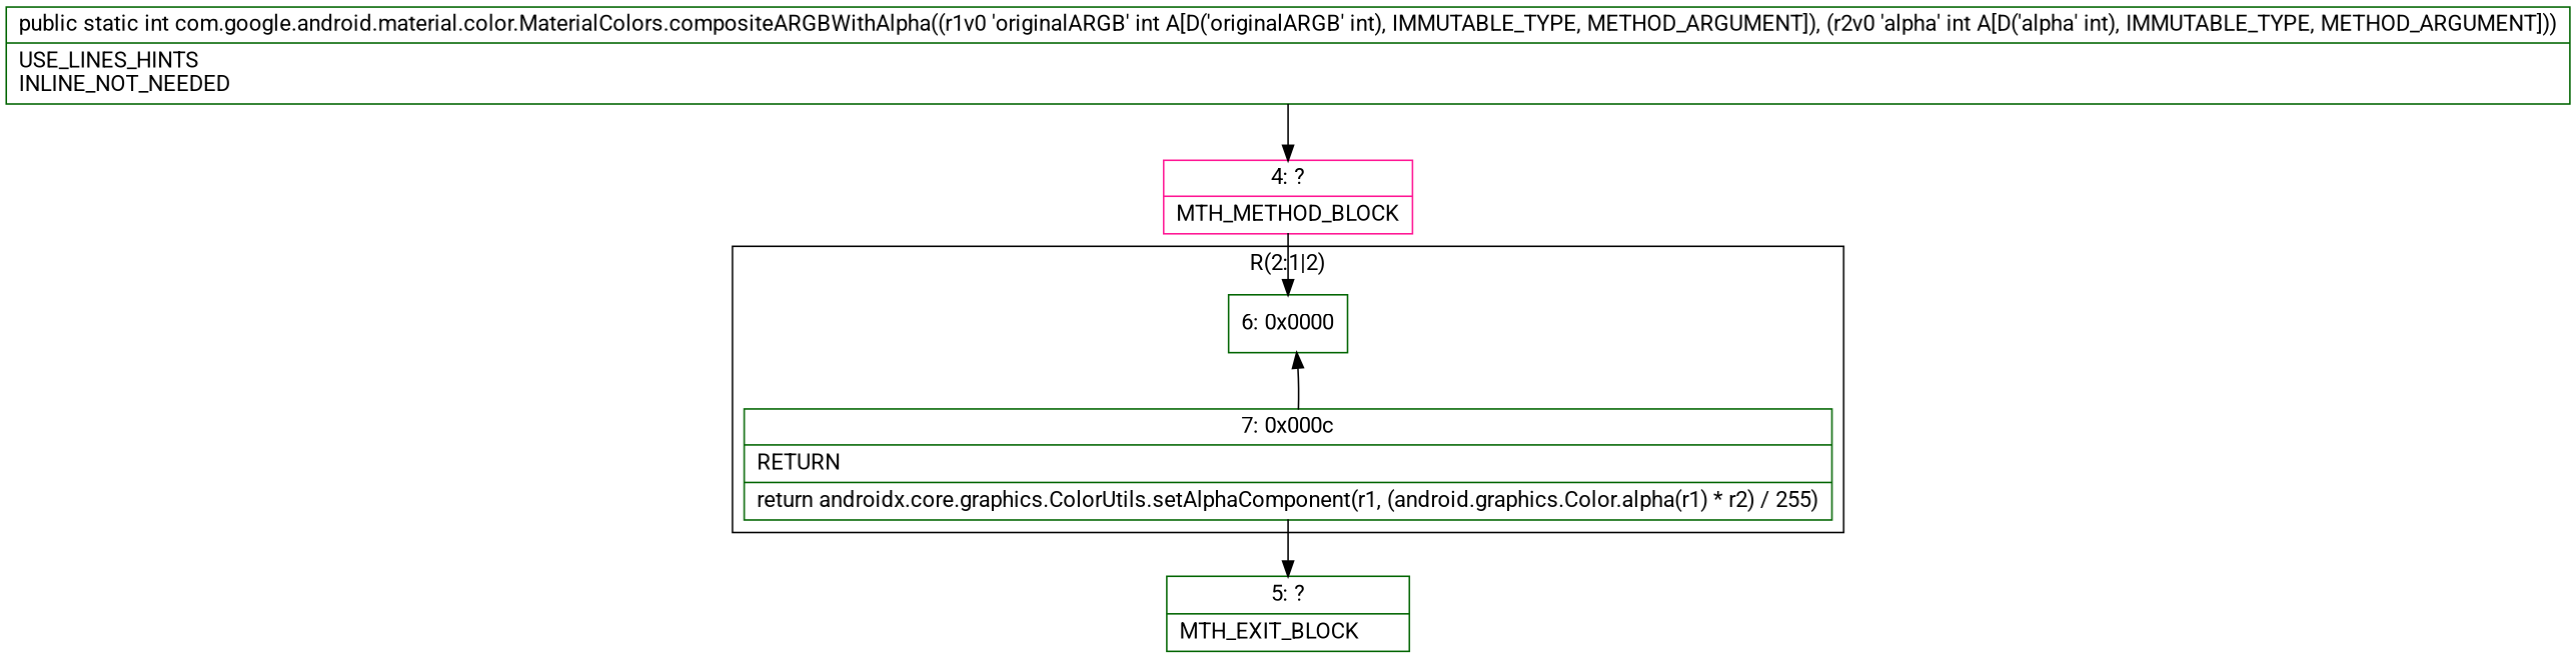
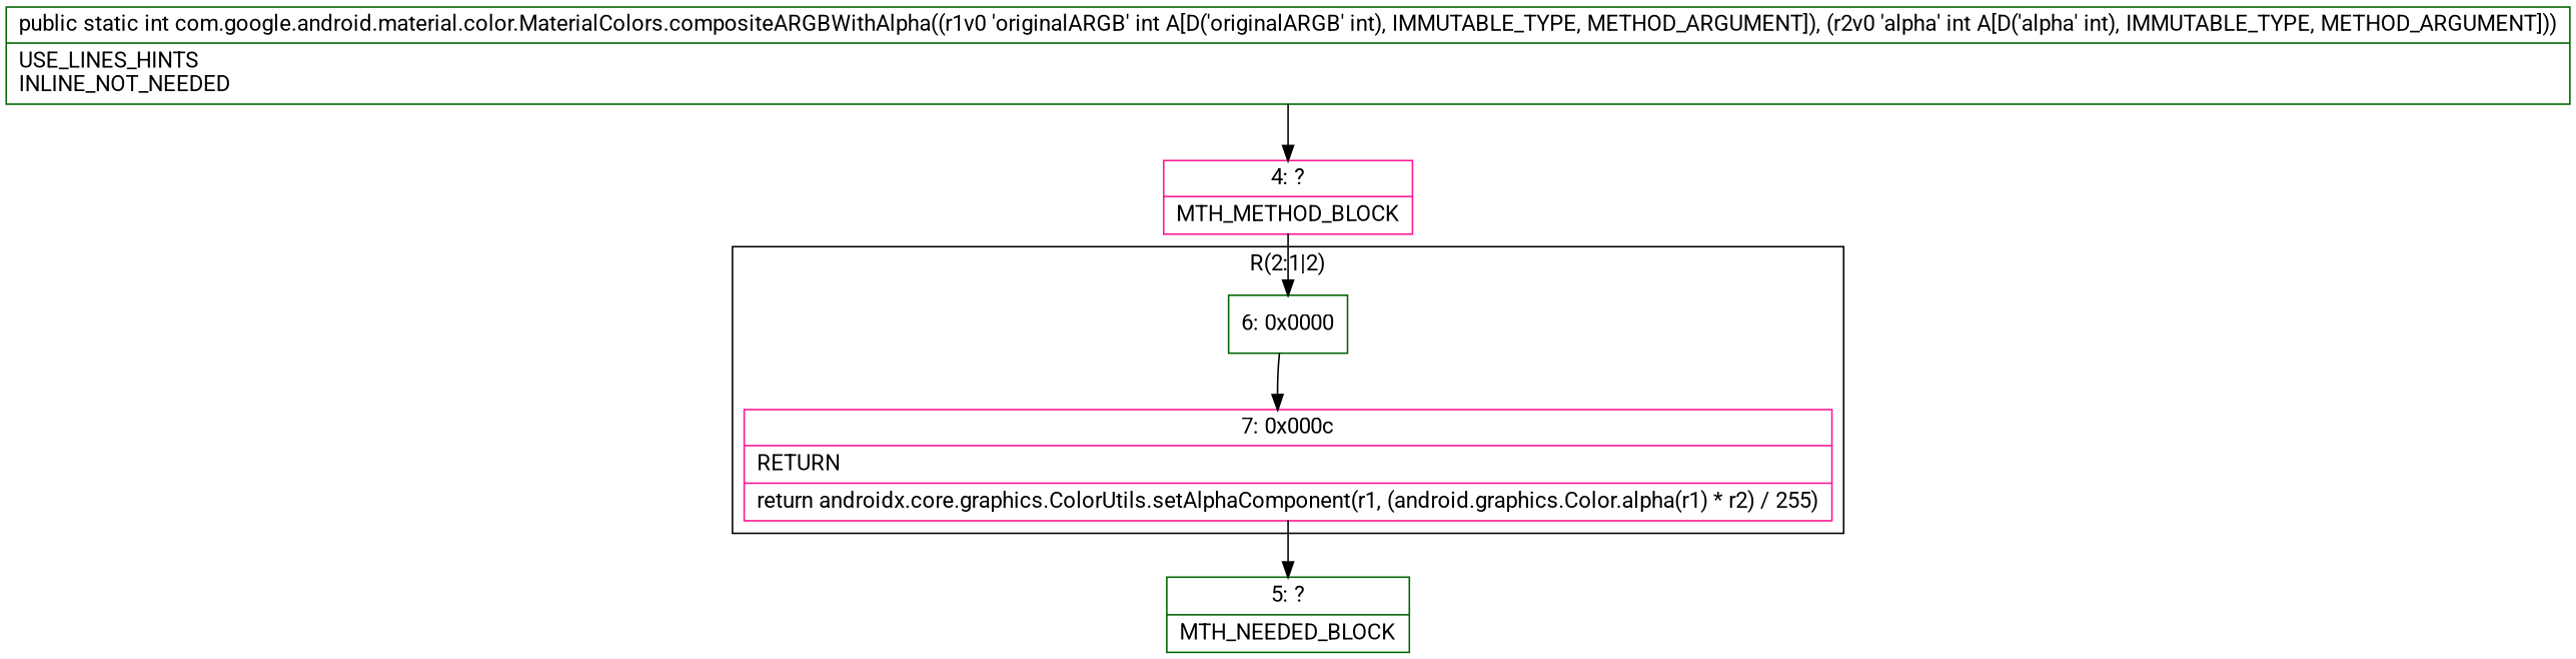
  digraph {
    fontname=Roboto
    node [color=darkgreen fontname=Roboto shape=record]
    edge [fontname=Roboto]
    n1 [label="{6\:\ 0x0000}"]
-   n2 [label="{7\:\ 0x000c|RETURN\l|return androidx.core.graphics.ColorUtils.setAlphaComponent(r1, (android.graphics.Color.alpha(r1) * r2) \/ 255)\l}"]
-   n3 [label="{5\:\ ?|MTH_EXIT_BLOCK\l}"]
+   n2 [color=deeppink label="{7\:\ 0x000c|RETURN\l|return androidx.core.graphics.ColorUtils.setAlphaComponent(r1, (android.graphics.Color.alpha(r1) * r2) \/ 255)\l}"]
+   n3 [label="{5\:\ ?|MTH_NEEDED_BLOCK\l}"]
    n4 [color=deeppink label="{4\:\ ?|MTH_METHOD_BLOCK\l}"]
    n5 [label="{public static int com.google.android.material.color.MaterialColors.compositeARGBWithAlpha((r1v0 'originalARGB' int A[D('originalARGB' int), IMMUTABLE_TYPE, METHOD_ARGUMENT]), (r2v0 'alpha' int A[D('alpha' int), IMMUTABLE_TYPE, METHOD_ARGUMENT]))  | USE_LINES_HINTS\lINLINE_NOT_NEEDED\l}"]
    subgraph cluster_1 {
      label="R(2:1|2)"
      n1
      n2
    }
-   n2 -> n1
+   n1 -> n2
    n2 -> n3
    n4 -> n1
    n5 -> n4
  }
